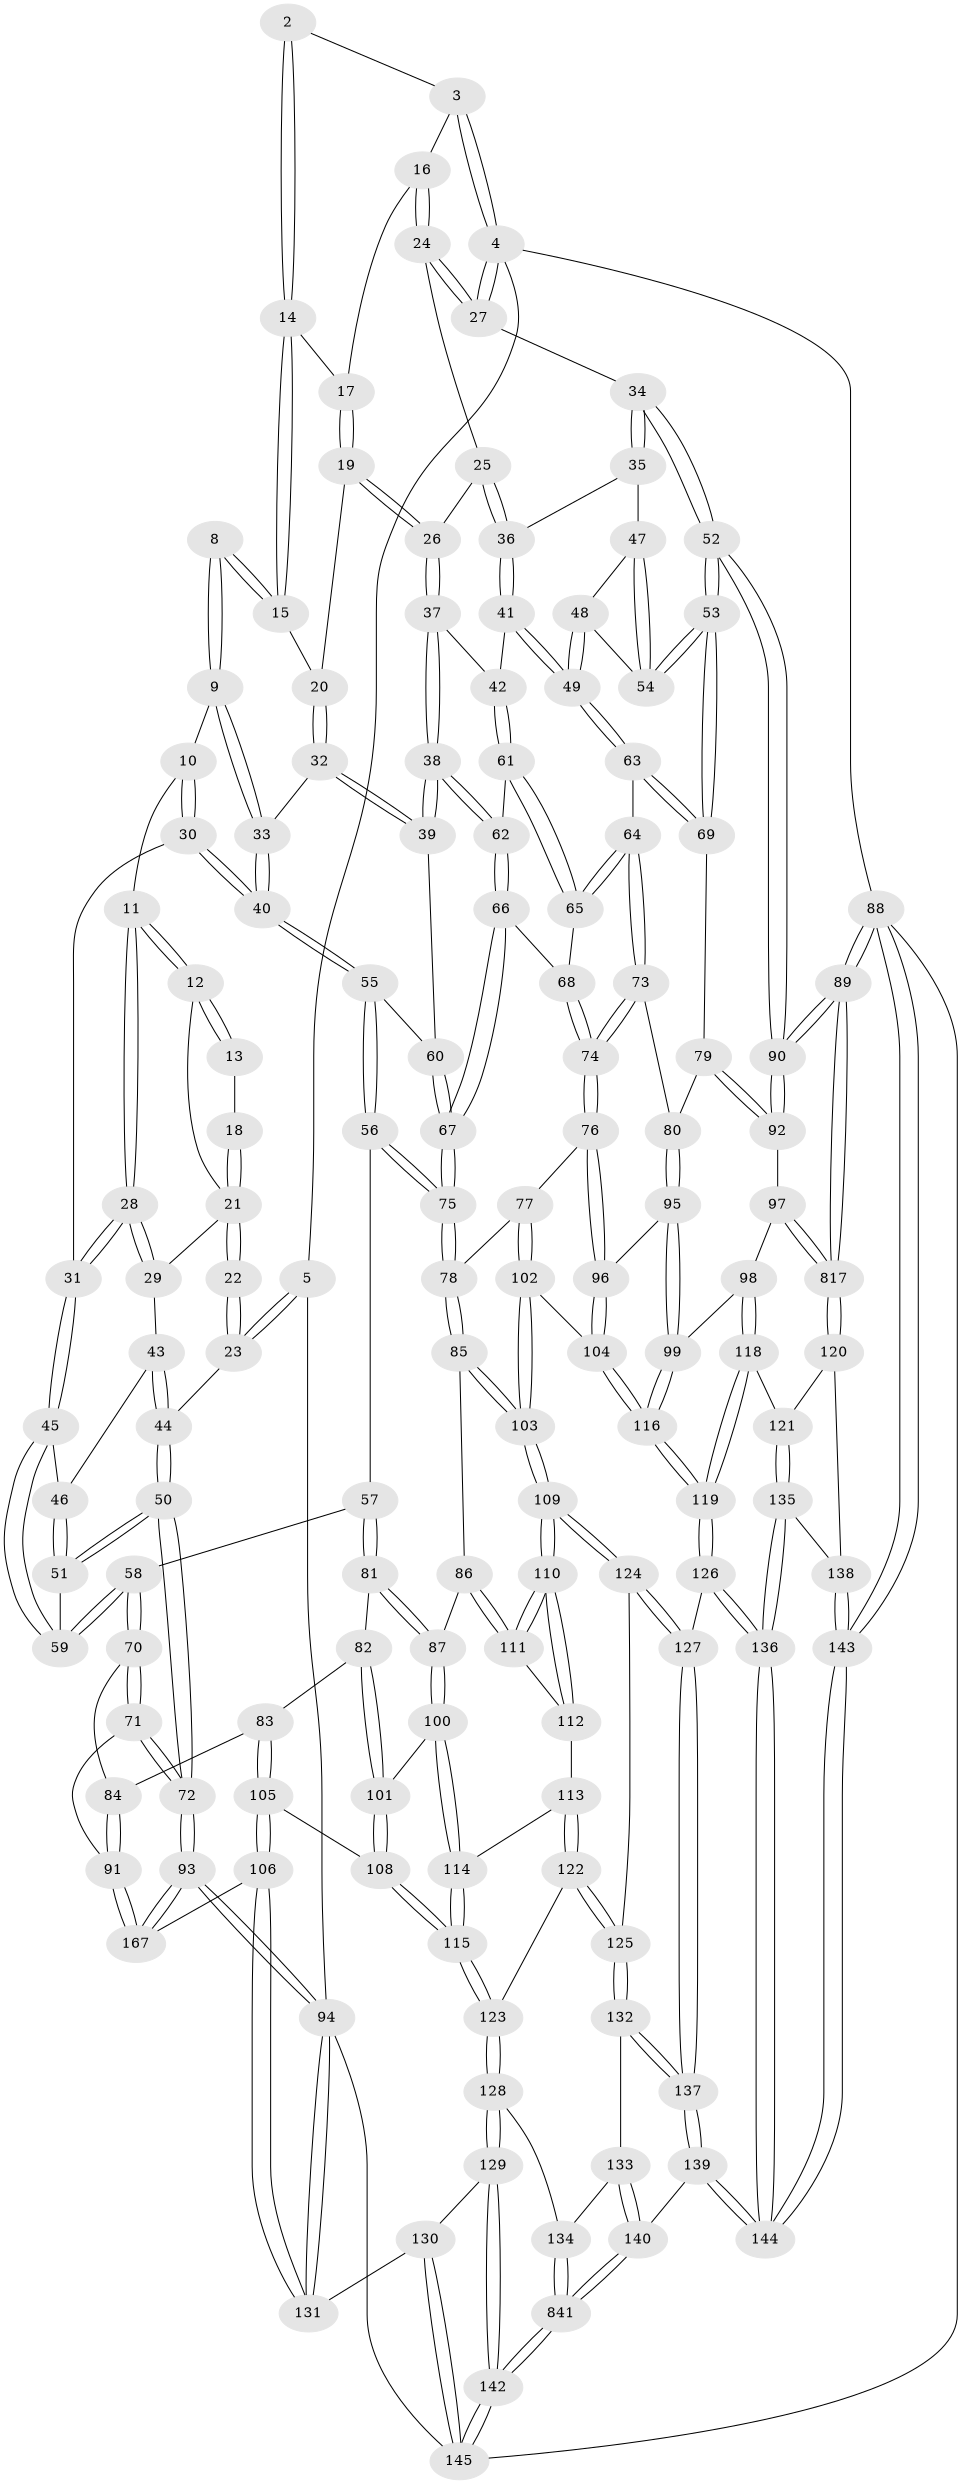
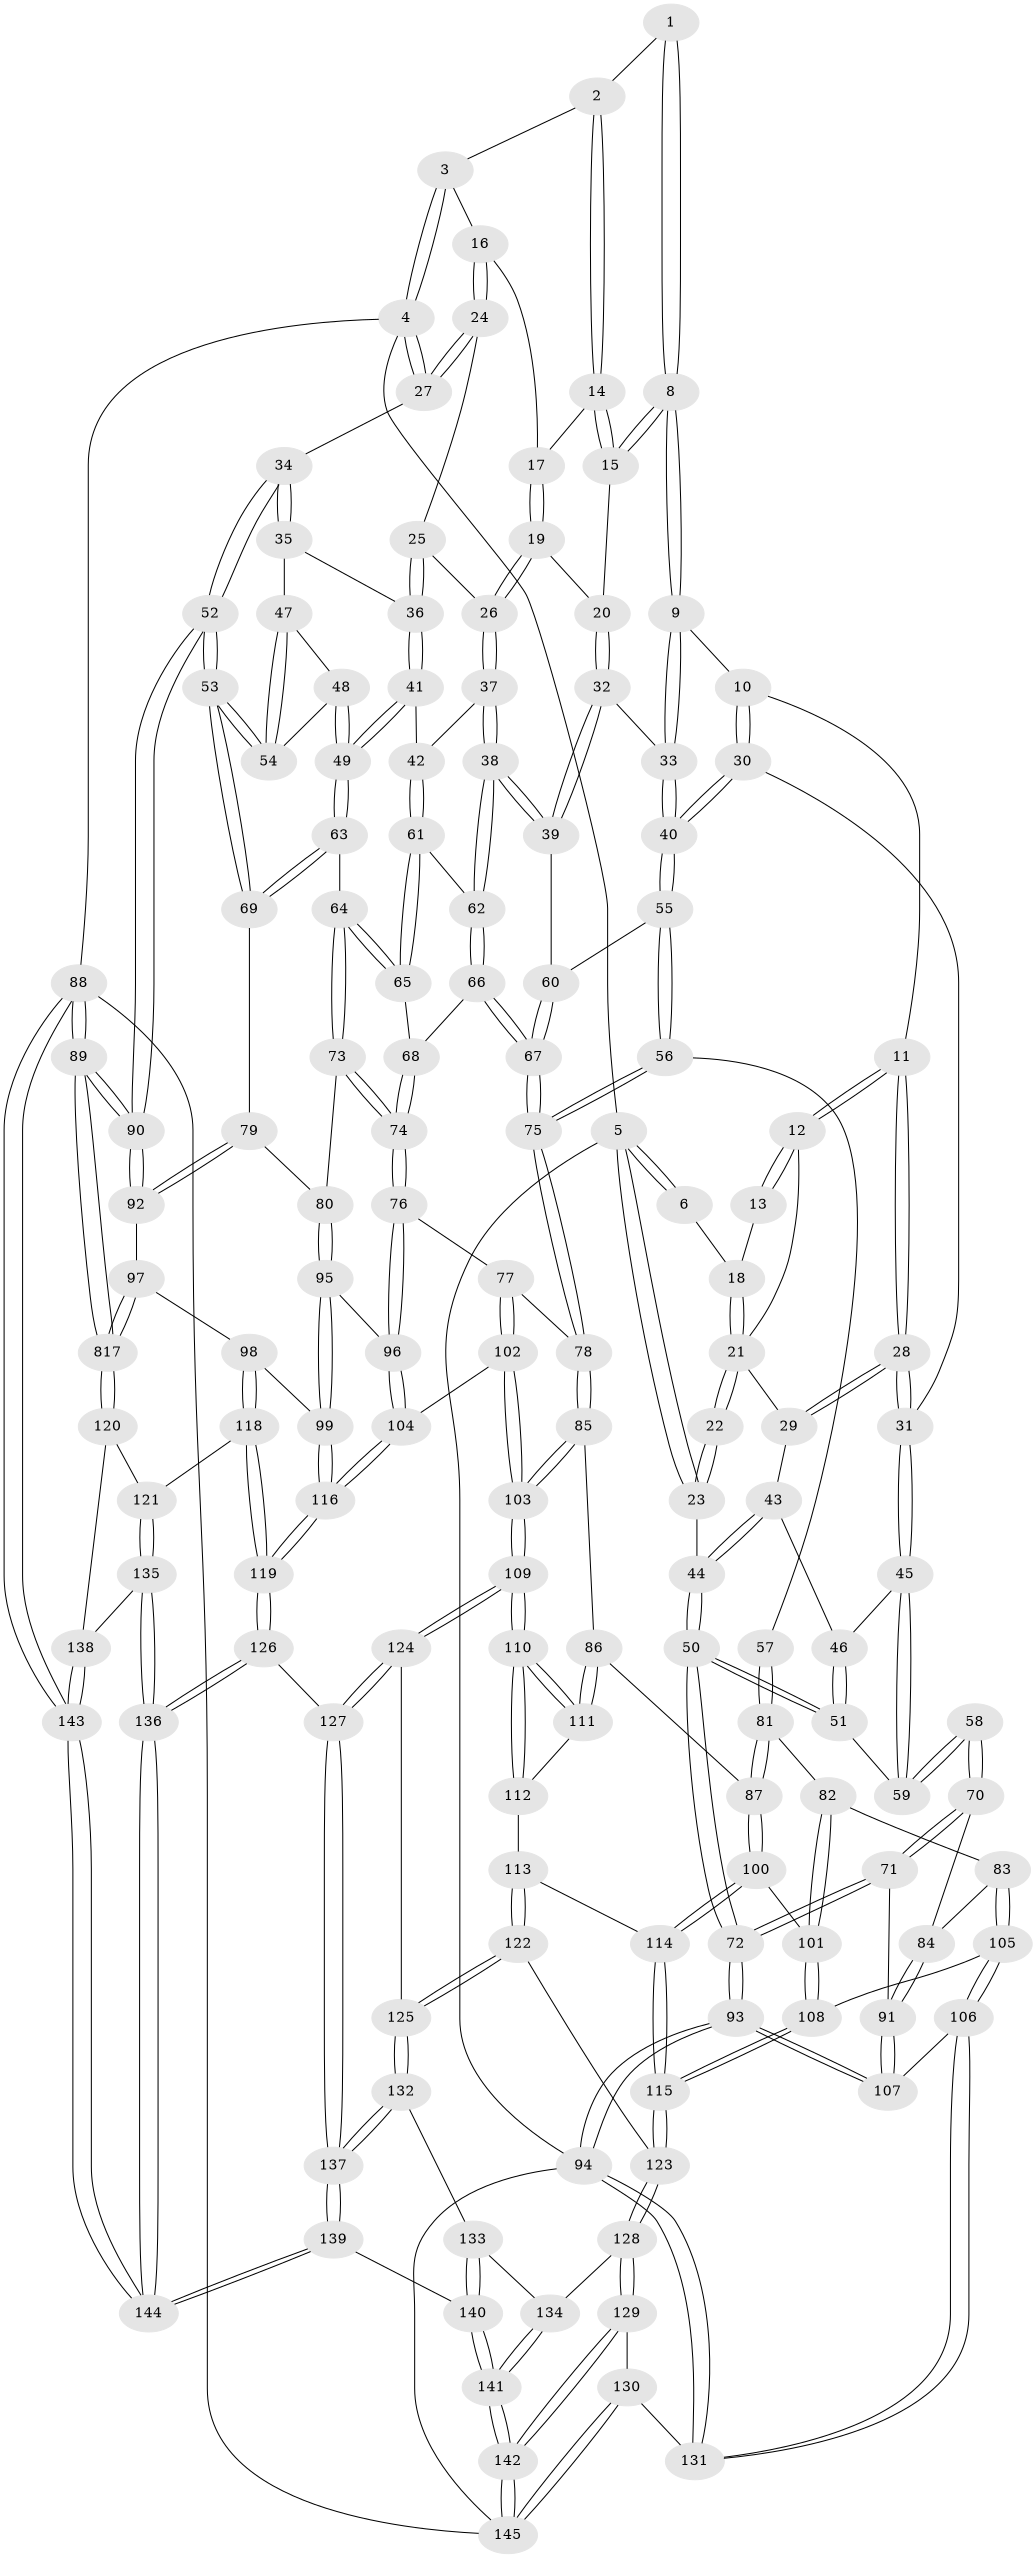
  graph {
    node [color=gray90 style=filled]
+   1
    2
    8
    3
    14
    9
    15
    4
    16
    17
    5
    27
    88
    24
+   6
    23
    94
    34
    89
    143
    145
    18
    44
    131
    21
    13
    10
    33
    20
    11
    30
    40
    12
    28
    31
    29
    22
    19
    32
    25
    26
    37
    39
    43
    50
    36
    41
    38
    42
    35
    52
    45
    46
    55
    59
    60
    47
    53
    90
    48
    54
    49
    62
    61
    66
    67
    56
    63
    65
    51
    72
    69
    64
    93
    92
    79
    57
    75
    58
    81
    78
    70
    82
    87
    71
    84
    68
    73
    74
    80
    76
    91
-   107 [label=167]
+   107
    95
    77
    96
    85
    102
    104
    103
    86
    97
    99
    83
    101
    100
    105
    108
    106
    111
    109
    112
    114
    n114 [label=817]
    144
    120
    98
    116
    118
    119
    121
    115
    110
    124
    123
    125
    127
    113
    122
    128
    126
    138
    135
    136
    132
    129
    134
    137
    133
    139
    130
    142
-   141 [label=841]
+   141
    140
+   1 -- 2
+   1 -- 8
+   1 -- 8
    2 -- 3
    2 -- 14
    2 -- 14
    8 -- 9
    8 -- 9
    8 -- 15
    8 -- 15
    3 -- 4
    3 -- 4
    3 -- 16
    14 -- 15
    14 -- 15
    14 -- 17
    9 -- 10
    9 -- 33
    9 -- 33
    15 -- 20
    4 -- 5
    4 -- 27
    4 -- 27
    4 -- 88
    16 -- 17
    16 -- 24
    16 -- 24
    17 -- 19
    17 -- 19
+   5 -- 6
+   5 -- 6
    5 -- 23
    5 -- 23
    5 -- 94
    27 -- 34
    88 -- 89
    88 -- 89
    88 -- 143
    88 -- 143
    88 -- 145
    24 -- 27
    24 -- 27
    24 -- 25
+   6 -- 18
    23 -- 44
    94 -- 145
    94 -- 131
    94 -- 131
    34 -- 35
    34 -- 35
    34 -- 52
    34 -- 52
    89 -- 90
    89 -- 90
    89 -- n114
    89 -- n114
    143 -- 144
    143 -- 144
    18 -- 21
    18 -- 21
    44 -- 50
    44 -- 50
    21 -- 29
    21 -- 22
    21 -- 22
    13 -- 18
    10 -- 11
    10 -- 30
    10 -- 30
    33 -- 40
    33 -- 40
    20 -- 32
    20 -- 32
    11 -- 12
    11 -- 12
    11 -- 28
    11 -- 28
    30 -- 40
    30 -- 40
    30 -- 31
    40 -- 55
    40 -- 55
    12 -- 21
    12 -- 13
    12 -- 13
    28 -- 31
    28 -- 31
    28 -- 29
    28 -- 29
    31 -- 45
    31 -- 45
    29 -- 43
    22 -- 23
    22 -- 23
    19 -- 20
    19 -- 26
    19 -- 26
    32 -- 33
    32 -- 39
    32 -- 39
    25 -- 26
    25 -- 36
    25 -- 36
    26 -- 37
    26 -- 37
    37 -- 38
    37 -- 38
    37 -- 42
    39 -- 60
    43 -- 44
    43 -- 44
    43 -- 46
    50 -- 51
    50 -- 51
    50 -- 72
    50 -- 72
    36 -- 41
    36 -- 41
    41 -- 42
    41 -- 49
    41 -- 49
    38 -- 39
    38 -- 39
    38 -- 62
    38 -- 62
    42 -- 61
    42 -- 61
    35 -- 36
    35 -- 47
    52 -- 53
    52 -- 53
    52 -- 90
    52 -- 90
    45 -- 46
    45 -- 59
    45 -- 59
    46 -- 51
    46 -- 51
    55 -- 60
    55 -- 56
    55 -- 56
    60 -- 67
    60 -- 67
    47 -- 48
    47 -- 54
    47 -- 54
    53 -- 54
    53 -- 54
    53 -- 69
    53 -- 69
    90 -- 92
    90 -- 92
    48 -- 54
    48 -- 49
    48 -- 49
    49 -- 63
    49 -- 63
    62 -- 66
    62 -- 66
    61 -- 62
    61 -- 65
    61 -- 65
    66 -- 67
    66 -- 67
    66 -- 68
    67 -- 75
    67 -- 75
    56 -- 57
    56 -- 75
    56 -- 75
    63 -- 69
    63 -- 69
    63 -- 64
    65 -- 68
    51 -- 59
    72 -- 93
    72 -- 93
    69 -- 79
    64 -- 65
    64 -- 65
    64 -- 73
    64 -- 73
    93 -- 94
    93 -- 94
    93 -- 107
    93 -- 107
    92 -- 97
    79 -- 92
    79 -- 92
    79 -- 80
-   57 -- 58
    57 -- 81
    57 -- 81
    75 -- 78
    75 -- 78
    58 -- 59
    58 -- 59
    58 -- 70
    58 -- 70
    81 -- 82
    81 -- 87
    81 -- 87
    78 -- 85
    78 -- 85
    70 -- 71
    70 -- 71
    70 -- 84
    82 -- 83
    82 -- 101
    82 -- 101
    87 -- 100
    87 -- 100
    71 -- 72
    71 -- 72
    71 -- 91
    84 -- 91
    84 -- 91
    68 -- 74
    68 -- 74
    73 -- 74
    73 -- 74
    73 -- 80
    74 -- 76
    74 -- 76
    80 -- 95
    80 -- 95
    76 -- 77
    76 -- 96
    76 -- 96
    91 -- 107
    91 -- 107
    95 -- 96
    95 -- 99
    95 -- 99
    77 -- 78
    77 -- 102
    77 -- 102
    96 -- 104
    96 -- 104
    85 -- 103
    85 -- 103
    85 -- 86
    102 -- 104
    102 -- 103
    102 -- 103
    104 -- 116
    104 -- 116
    103 -- 109
    103 -- 109
    86 -- 87
    86 -- 111
    86 -- 111
    97 -- n114
    97 -- n114
    97 -- 98
    99 -- 116
    99 -- 116
    83 -- 84
    83 -- 105
    83 -- 105
    101 -- 108
    101 -- 108
    100 -- 101
    100 -- 114
    100 -- 114
    105 -- 108
    105 -- 106
    105 -- 106
    108 -- 115
    108 -- 115
    106 -- 131
    106 -- 131
    106 -- 107
    111 -- 112
    109 -- 110
    109 -- 110
    109 -- 124
    109 -- 124
    112 -- 113
    114 -- 115
    114 -- 115
    n114 -- 120
    n114 -- 120
    120 -- 121
    120 -- 138
    98 -- 99
    98 -- 118
    98 -- 118
    116 -- 119
    116 -- 119
    118 -- 119
    118 -- 119
    118 -- 121
    119 -- 126
    119 -- 126
    121 -- 135
    121 -- 135
    115 -- 123
    115 -- 123
    110 -- 111
    110 -- 111
    110 -- 112
    110 -- 112
    124 -- 125
    124 -- 127
    124 -- 127
    123 -- 128
    123 -- 128
    125 -- 132
    125 -- 132
    127 -- 137
    127 -- 137
    113 -- 114
    113 -- 122
    113 -- 122
    122 -- 123
    122 -- 125
    122 -- 125
    128 -- 129
    128 -- 129
    128 -- 134
    126 -- 127
    126 -- 136
    126 -- 136
    138 -- 143
    138 -- 143
    135 -- 138
    135 -- 136
    135 -- 136
    136 -- 144
    136 -- 144
    132 -- 137
    132 -- 137
    132 -- 133
    129 -- 130
    129 -- 142
    129 -- 142
    134 -- 141
    134 -- 141
    137 -- 139
    137 -- 139
    133 -- 134
    133 -- 140
    133 -- 140
    139 -- 144
    139 -- 144
    139 -- 140
    130 -- 145
    130 -- 145
    130 -- 131
    142 -- 145
    142 -- 145
    141 -- 142
    141 -- 142
    140 -- 141
    140 -- 141
  }
